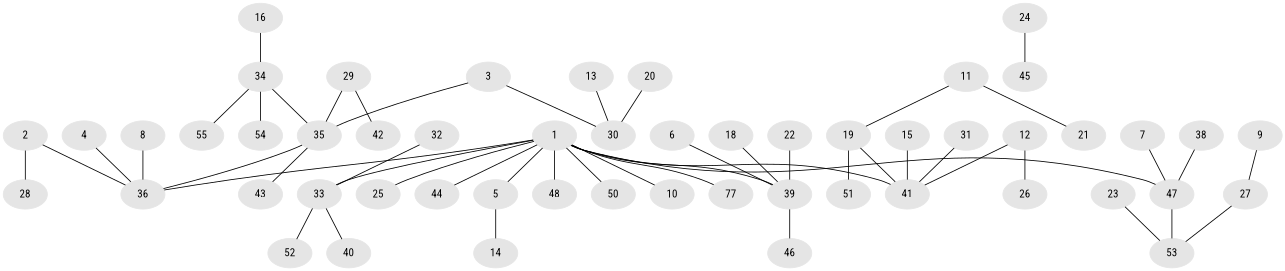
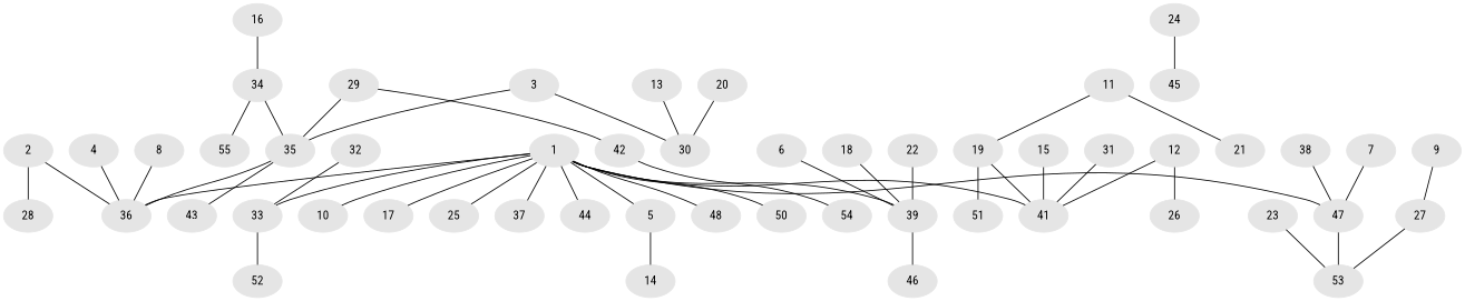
  graph {
    fontname="Roboto Condensed"
    node [color=gray90 fontname="Roboto Condensed" style=filled]
    edge [fontname="Roboto Condensed" weight=1.0]
    1
    5
    10
-   17 [label=77]
+   17
    25
    33
    36
+   37
    39
    41
    44
    47
    48
    50
    14
-   40
    52
    46
    53
    2
    28
    3
    30
    35
    43
    4
    6
    7
    8
    9
    27
    11
    19
    21
    51
    12
    26
    13
    15
    16
    34
    54
    55
    18
    20
    22
    23
    24
    45
    32
    29
    42
    31
    38
    1 -- 5
    1 -- 10
    1 -- 17
    1 -- 25
    1 -- 33
    1 -- 36
+   1 -- 37
    1 -- 39
    1 -- 41
    1 -- 44
    1 -- 47
    1 -- 48
    1 -- 50
    5 -- 14
-   33 -- 40
    33 -- 52
    39 -- 46
    47 -- 53
    2 -- 36
    2 -- 28
    3 -- 30
    3 -- 35
    35 -- 36
    35 -- 43
    4 -- 36
    6 -- 39
    7 -- 47
    8 -- 36
    9 -- 27
    27 -- 53
    11 -- 19
    11 -- 21
    19 -- 41
    19 -- 51
    12 -- 41
    12 -- 26
    13 -- 30
    15 -- 41
    16 -- 34
    34 -- 35
-   34 -- 54
+   42 -- 54
    34 -- 55
    18 -- 39
    20 -- 30
    22 -- 39
    23 -- 53
    24 -- 45
    32 -- 33
    29 -- 35
    29 -- 42
    31 -- 41
    38 -- 47
  }
